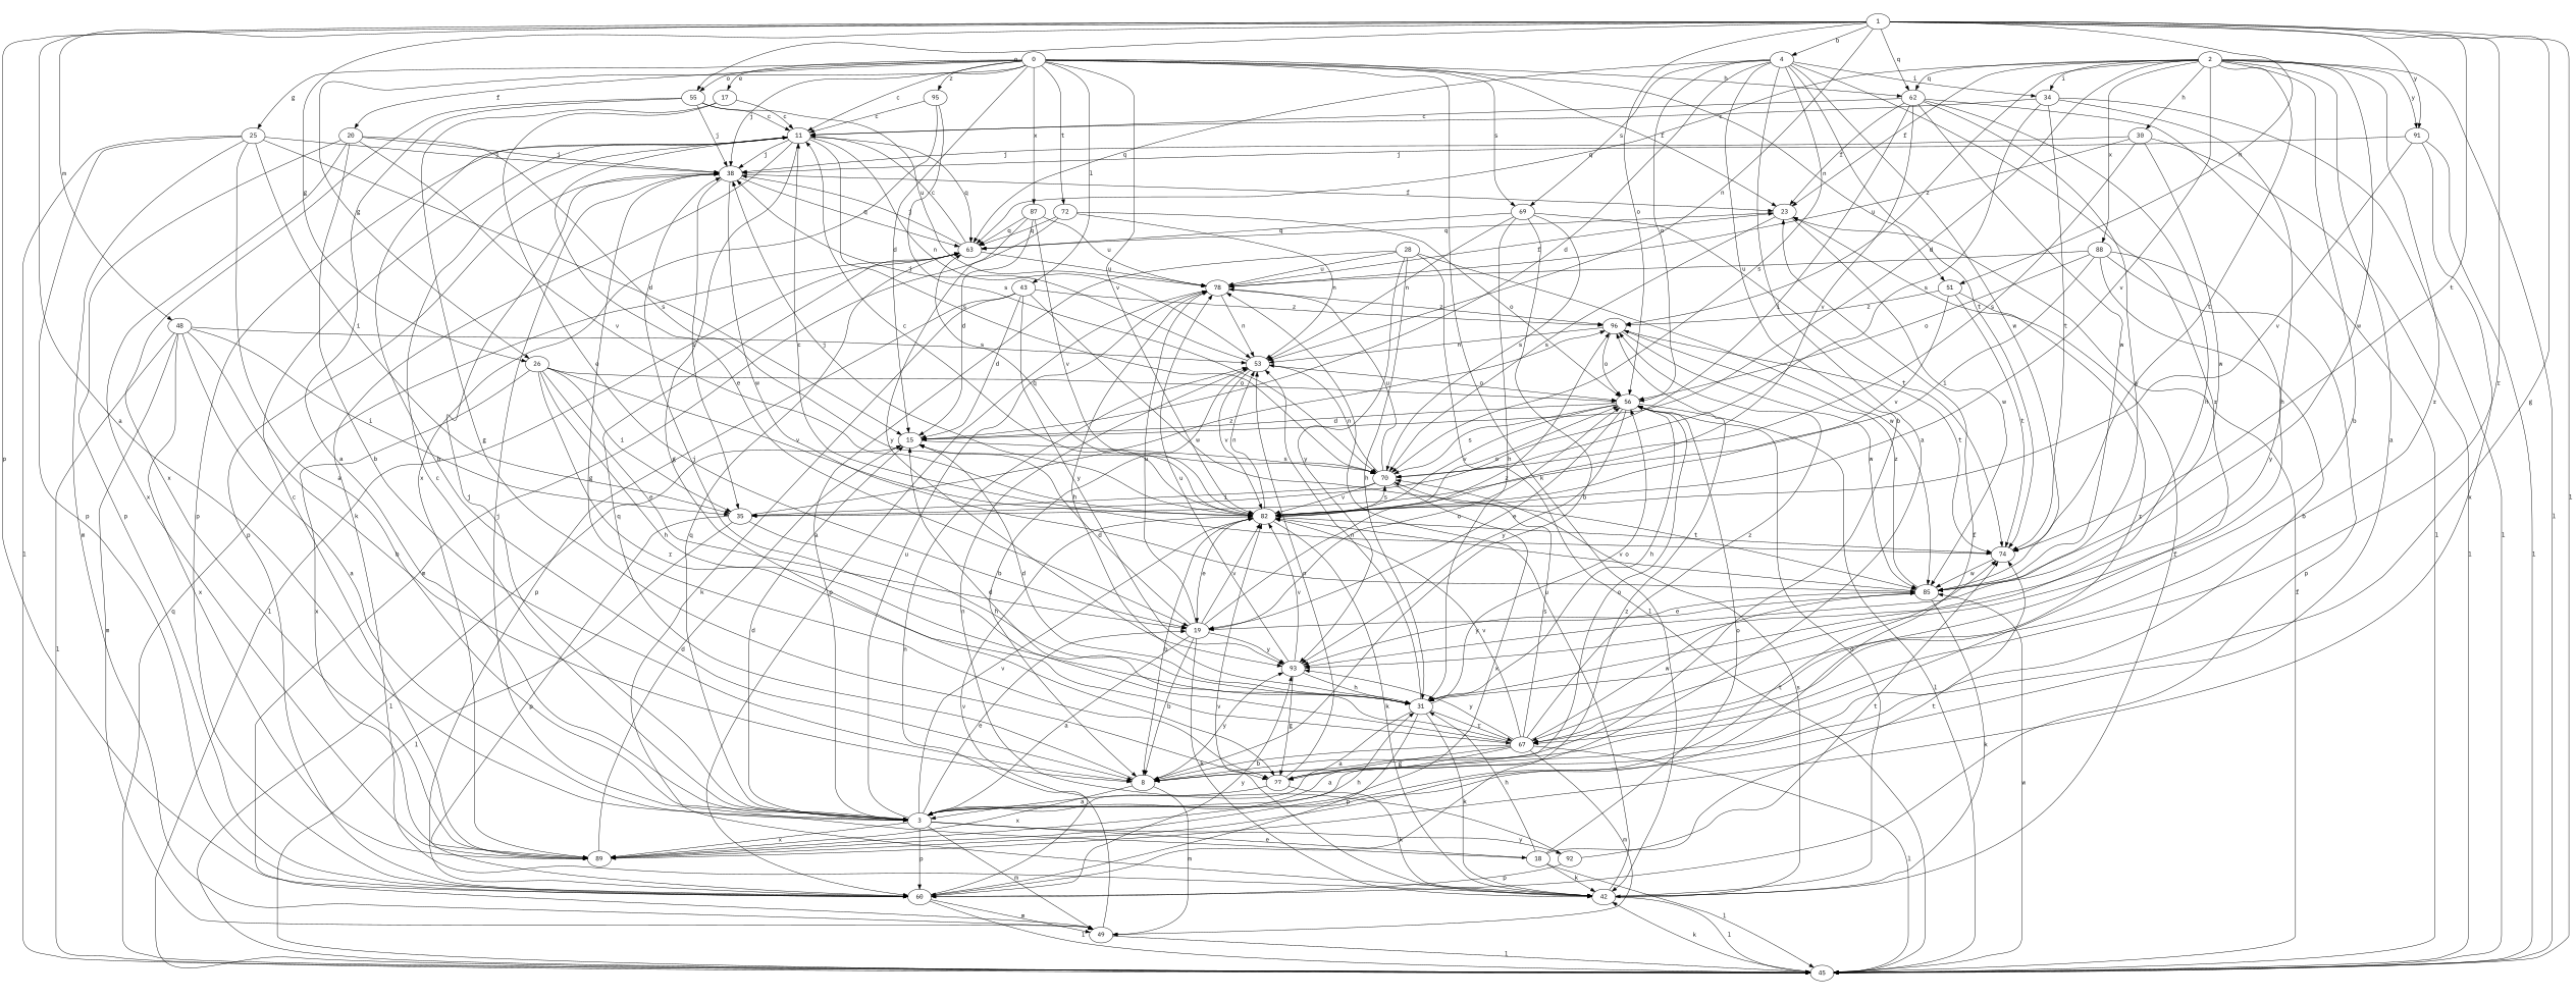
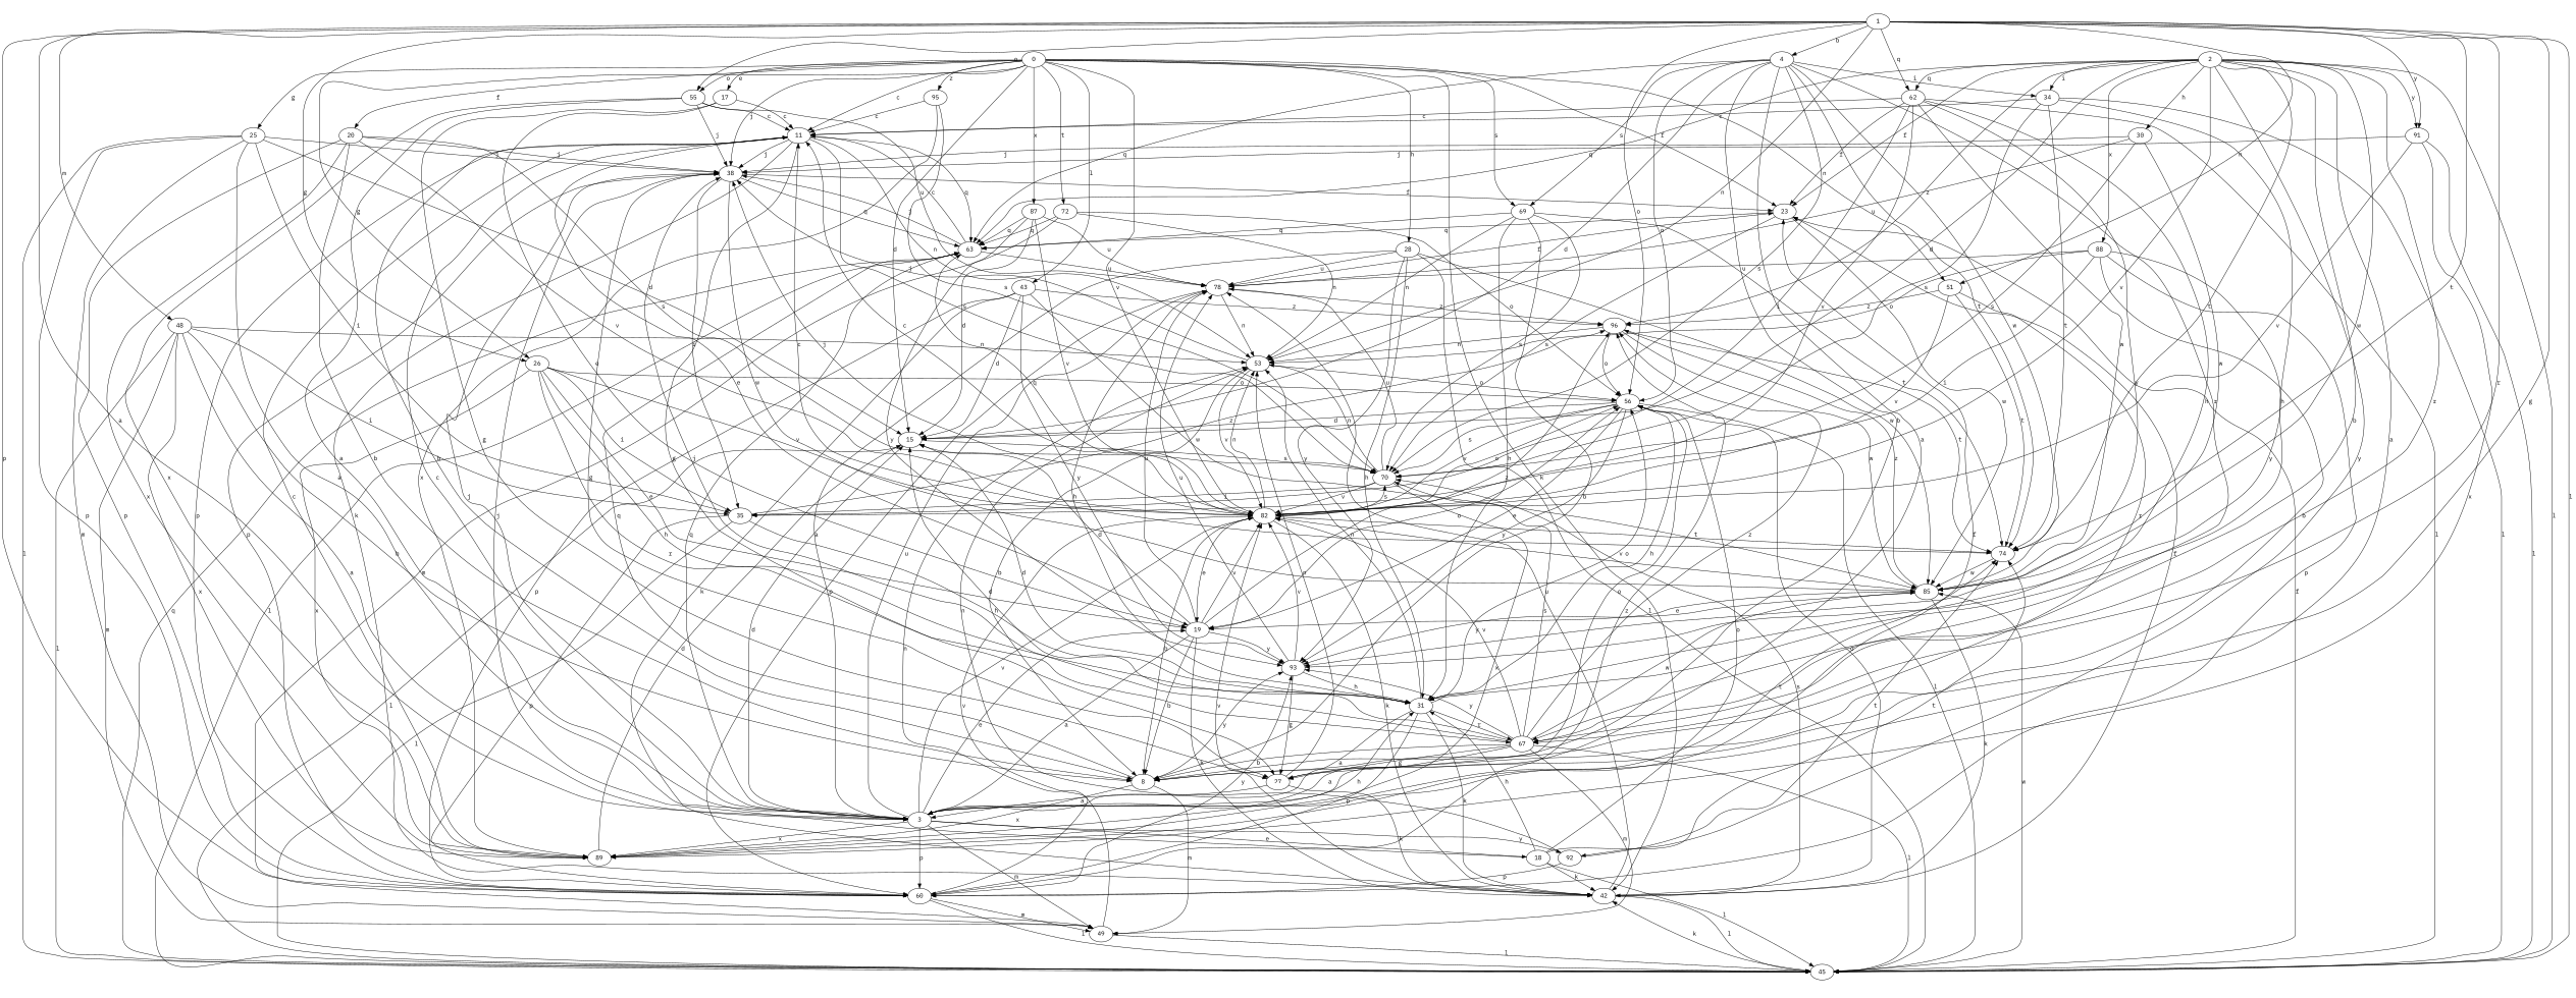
  strict digraph {
    fontname="IBM Plex Mono"
    node [fontname="IBM Plex Mono"]
    edge [fontname="IBM Plex Mono"]
    0
    11
    15
    17
    20
    23
    25
    26
    28
    38
    42
    43
    51
    55
    69
    72
    82
    87
    95
    27
    53
    60
    8
    63
    19
    70
    45
    89
    85
    3
    49
    35
    56
    67
    31
    78
    93
    96
    74
    1
    4
    48
    62
    91
    92
    18
    34
    2
    30
    88
    0 -> 11 [label=c]
    0 -> 15 [label=d]
    0 -> 17 [label=e]
    0 -> 20 [label=f]
    0 -> 23 [label=f]
    0 -> 25 [label=g]
    0 -> 26 [label=g]
-   0 -> 62 [label=h]
+   0 -> 28 [label=h]
    0 -> 38 [label=j]
    0 -> 42 [label=k]
    0 -> 43 [label=l]
    0 -> 51 [label=n]
    0 -> 55 [label=o]
    0 -> 69 [label=s]
    0 -> 72 [label=t]
    0 -> 82 [label=v]
    0 -> 87 [label=x]
    0 -> 95 [label=z]
    11 -> 38 [label=j]
    11 -> 42 [label=k]
    11 -> 27 [label=g]
    11 -> 53 [label=n]
    11 -> 60 [label=p]
    11 -> 8 [label=b]
    11 -> 63 [label=q]
    11 -> 19 [label=e]
    11 -> 70 [label=s]
    15 -> 70 [label=s]
    15 -> 45 [label=l]
    17 -> 11 [label=c]
    17 -> 27 [label=g]
    17 -> 19 [label=e]
    20 -> 38 [label=j]
    20 -> 82 [label=v]
    20 -> 60 [label=p]
    20 -> 8 [label=b]
    20 -> 70 [label=s]
    20 -> 89 [label=x]
    23 -> 63 [label=q]
    23 -> 70 [label=s]
    23 -> 85 [label=w]
    25 -> 15 [label=d]
    25 -> 38 [label=j]
    25 -> 60 [label=p]
    25 -> 45 [label=l]
    25 -> 3 [label=a]
    25 -> 49 [label=m]
    25 -> 35 [label=i]
    26 -> 82 [label=v]
    26 -> 19 [label=e]
    26 -> 89 [label=x]
    26 -> 35 [label=i]
    26 -> 56 [label=o]
    26 -> 67 [label=r]
    26 -> 31 [label=h]
    28 -> 45 [label=l]
    28 -> 85 [label=w]
    28 -> 3 [label=a]
    28 -> 31 [label=h]
    28 -> 78 [label=u]
    28 -> 93 [label=y]
    38 -> 23 [label=f]
    38 -> 27 [label=g]
    38 -> 60 [label=p]
    38 -> 63 [label=q]
    38 -> 85 [label=w]
    38 -> 35 [label=i]
    42 -> 23 [label=f]
    42 -> 82 [label=v]
    42 -> 70 [label=s]
    42 -> 45 [label=l]
    42 -> 56 [label=o]
    42 -> 78 [label=u]
    43 -> 15 [label=d]
    43 -> 42 [label=k]
    43 -> 60 [label=p]
    43 -> 85 [label=w]
    43 -> 93 [label=y]
    43 -> 96 [label=z]
    51 -> 82 [label=v]
    51 -> 67 [label=r]
    51 -> 96 [label=z]
    51 -> 74 [label=t]
    55 -> 11 [label=c]
    55 -> 38 [label=j]
    55 -> 89 [label=x]
    55 -> 3 [label=a]
    55 -> 78 [label=u]
    69 -> 53 [label=n]
    69 -> 8 [label=b]
    69 -> 63 [label=q]
    69 -> 70 [label=s]
    69 -> 31 [label=h]
    69 -> 74 [label=t]
    72 -> 53 [label=n]
    72 -> 63 [label=q]
    72 -> 49 [label=m]
    72 -> 56 [label=o]
    82 -> 11 [label=c]
    82 -> 38 [label=j]
    82 -> 42 [label=k]
    82 -> 53 [label=n]
    82 -> 8 [label=b]
    82 -> 63 [label=q]
    82 -> 19 [label=e]
    82 -> 70 [label=s]
    82 -> 56 [label=o]
    82 -> 74 [label=t]
    87 -> 15 [label=d]
    87 -> 82 [label=v]
    87 -> 63 [label=q]
    87 -> 78 [label=u]
    87 -> 93 [label=y]
    95 -> 11 [label=c]
    95 -> 70 [label=s]
    95 -> 89 [label=x]
    27 -> 42 [label=k]
    27 -> 53 [label=n]
    27 -> 3 [label=a]
    27 -> 56 [label=o]
    53 -> 38 [label=j]
    53 -> 82 [label=v]
    53 -> 8 [label=b]
    53 -> 56 [label=o]
    60 -> 82 [label=v]
    60 -> 45 [label=l]
    60 -> 49 [label=m]
    60 -> 93 [label=y]
    60 -> 96 [label=z]
    8 -> 63 [label=q]
    8 -> 89 [label=x]
    8 -> 49 [label=m]
    8 -> 93 [label=y]
    63 -> 11 [label=c]
    63 -> 38 [label=j]
    63 -> 45 [label=l]
    63 -> 78 [label=u]
    19 -> 15 [label=d]
    19 -> 42 [label=k]
    19 -> 82 [label=v]
    19 -> 8 [label=b]
    19 -> 3 [label=a]
    19 -> 56 [label=o]
    19 -> 78 [label=u]
    19 -> 93 [label=y]
    19 -> 96 [label=z]
    70 -> 82 [label=v]
    70 -> 53 [label=n]
    70 -> 89 [label=x]
    70 -> 35 [label=i]
    70 -> 78 [label=u]
    45 -> 23 [label=f]
    45 -> 42 [label=k]
    45 -> 63 [label=q]
    45 -> 85 [label=w]
    89 -> 11 [label=c]
    89 -> 15 [label=d]
    89 -> 23 [label=f]
    89 -> 31 [label=h]
    85 -> 42 [label=k]
    85 -> 82 [label=v]
    85 -> 19 [label=e]
    85 -> 93 [label=y]
    85 -> 96 [label=z]
    3 -> 11 [label=c]
    3 -> 15 [label=d]
    3 -> 38 [label=j]
    3 -> 82 [label=v]
    3 -> 60 [label=p]
    3 -> 63 [label=q]
    3 -> 19 [label=e]
    3 -> 89 [label=x]
    3 -> 49 [label=m]
    3 -> 78 [label=u]
    3 -> 74 [label=t]
    3 -> 92 [label=y]
    3 -> 18 [label=e]
    49 -> 53 [label=n]
    49 -> 45 [label=l]
    35 -> 60 [label=p]
    35 -> 45 [label=l]
    35 -> 31 [label=h]
    35 -> 96 [label=z]
    56 -> 15 [label=d]
    56 -> 82 [label=v]
    56 -> 19 [label=e]
    56 -> 70 [label=s]
    56 -> 45 [label=l]
    56 -> 31 [label=h]
    56 -> 93 [label=y]
    67 -> 15 [label=d]
    67 -> 38 [label=j]
    67 -> 82 [label=v]
    67 -> 27 [label=g]
    67 -> 8 [label=b]
    67 -> 70 [label=s]
    67 -> 45 [label=l]
    67 -> 85 [label=w]
    67 -> 3 [label=a]
    67 -> 49 [label=m]
    67 -> 93 [label=y]
    67 -> 96 [label=z]
    31 -> 15 [label=d]
    31 -> 42 [label=k]
    31 -> 53 [label=n]
    31 -> 60 [label=p]
    31 -> 3 [label=a]
    31 -> 56 [label=o]
    31 -> 67 [label=r]
    78 -> 23 [label=f]
    78 -> 53 [label=n]
    78 -> 60 [label=p]
    78 -> 31 [label=h]
    78 -> 96 [label=z]
    93 -> 82 [label=v]
    93 -> 27 [label=g]
    93 -> 31 [label=h]
    93 -> 78 [label=u]
    96 -> 53 [label=n]
    96 -> 85 [label=w]
    96 -> 56 [label=o]
    96 -> 74 [label=t]
    74 -> 11 [label=c]
    74 -> 85 [label=w]
    1 -> 26 [label=g]
    1 -> 51 [label=n]
    1 -> 55 [label=o]
    1 -> 27 [label=g]
    1 -> 53 [label=n]
    1 -> 60 [label=p]
    1 -> 45 [label=l]
    1 -> 3 [label=a]
    1 -> 56 [label=o]
    1 -> 67 [label=r]
    1 -> 74 [label=t]
    1 -> 4 [label=b]
    1 -> 48 [label=m]
    1 -> 62 [label=q]
    1 -> 91 [label=y]
    4 -> 15 [label=d]
    4 -> 69 [label=s]
    4 -> 8 [label=b]
    4 -> 63 [label=q]
    4 -> 70 [label=s]
    4 -> 85 [label=w]
    4 -> 3 [label=a]
    4 -> 56 [label=o]
    4 -> 67 [label=r]
    4 -> 74 [label=t]
    4 -> 34 [label=i]
-   48 -> 53 [label=s]
+   48 -> 53 [label=n]
    48 -> 8 [label=b]
    48 -> 45 [label=l]
    48 -> 89 [label=x]
    48 -> 3 [label=a]
    48 -> 49 [label=m]
    48 -> 35 [label=i]
    62 -> 11 [label=c]
    62 -> 23 [label=f]
    62 -> 82 [label=v]
    62 -> 45 [label=l]
    62 -> 85 [label=w]
    62 -> 35 [label=i]
    62 -> 31 [label=h]
    62 -> 93 [label=y]
    91 -> 38 [label=j]
    91 -> 82 [label=v]
    91 -> 45 [label=l]
    91 -> 89 [label=x]
    92 -> 53 [label=n]
    92 -> 60 [label=p]
    92 -> 74 [label=t]
    18 -> 38 [label=j]
    18 -> 42 [label=k]
    18 -> 45 [label=l]
    18 -> 56 [label=o]
    18 -> 31 [label=h]
    18 -> 74 [label=t]
    34 -> 11 [label=c]
    34 -> 70 [label=s]
    34 -> 45 [label=l]
    34 -> 31 [label=h]
    34 -> 74 [label=t]
    2 -> 15 [label=d]
    2 -> 23 [label=f]
    2 -> 82 [label=v]
    2 -> 8 [label=b]
    2 -> 63 [label=q]
    2 -> 45 [label=l]
    2 -> 85 [label=w]
    2 -> 3 [label=a]
    2 -> 67 [label=r]
    2 -> 96 [label=z]
    2 -> 74 [label=t]
    2 -> 62 [label=q]
    2 -> 91 [label=y]
+   2 -> 92 [label=y]
    2 -> 34 [label=i]
    2 -> 30 [label=h]
    2 -> 88 [label=x]
    30 -> 38 [label=j]
    30 -> 70 [label=s]
-   30 -> 45 [label=l]
    30 -> 85 [label=w]
    30 -> 78 [label=u]
    88 -> 60 [label=p]
    88 -> 8 [label=b]
    88 -> 35 [label=i]
-   88 -> 56 [label=o]
+   88 -> 53 [label=o]
    88 -> 78 [label=u]
    88 -> 93 [label=y]
  }
